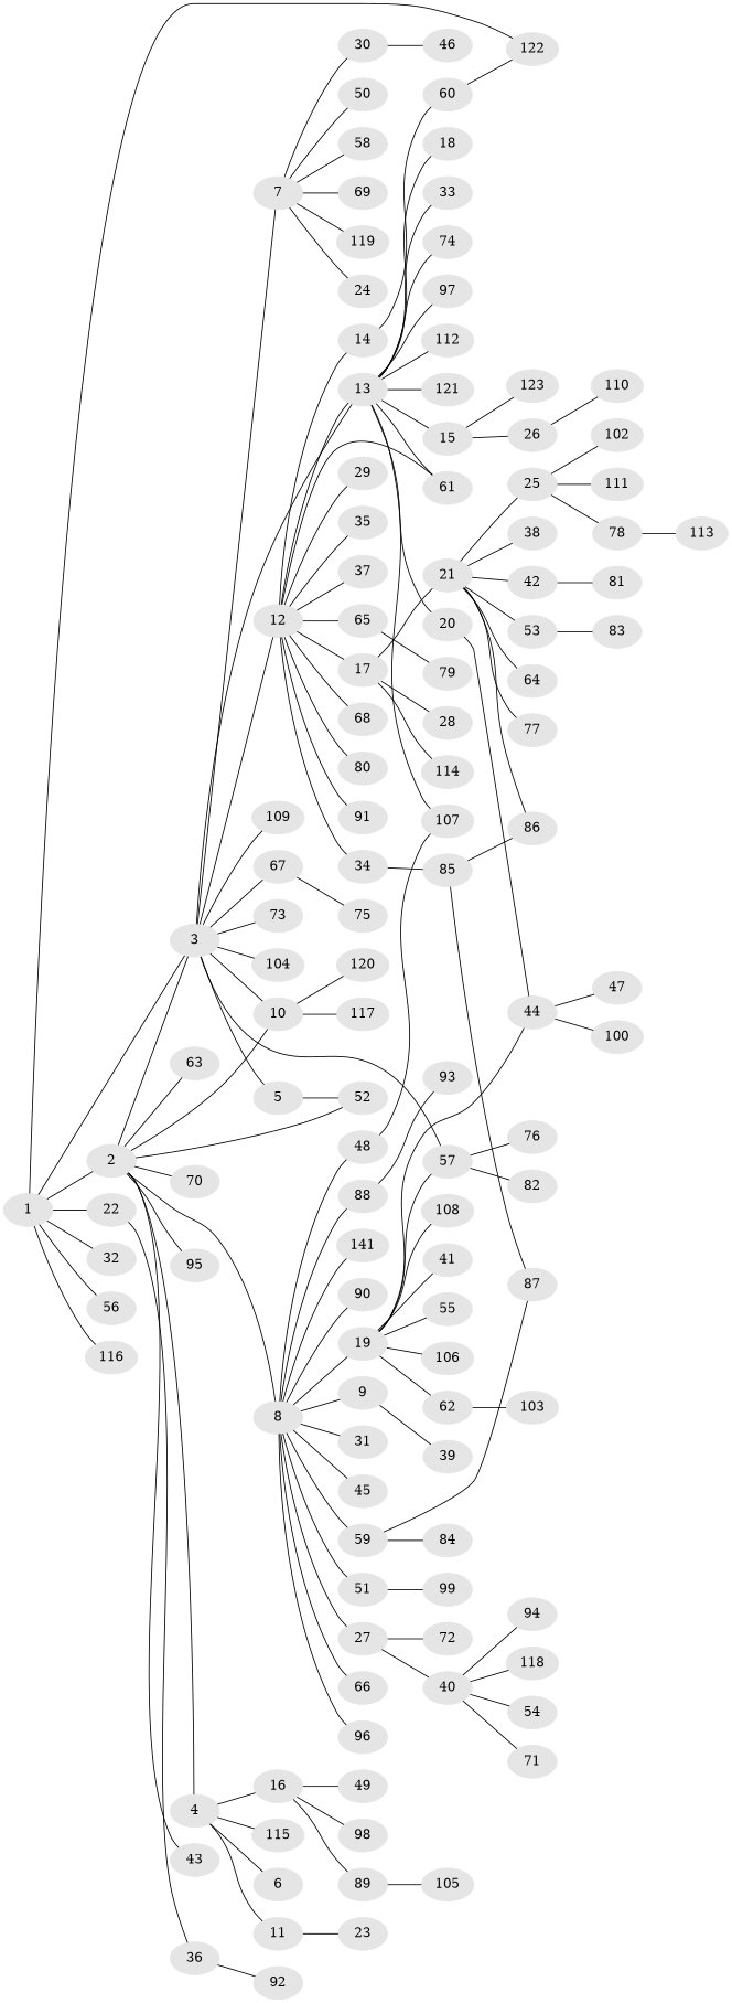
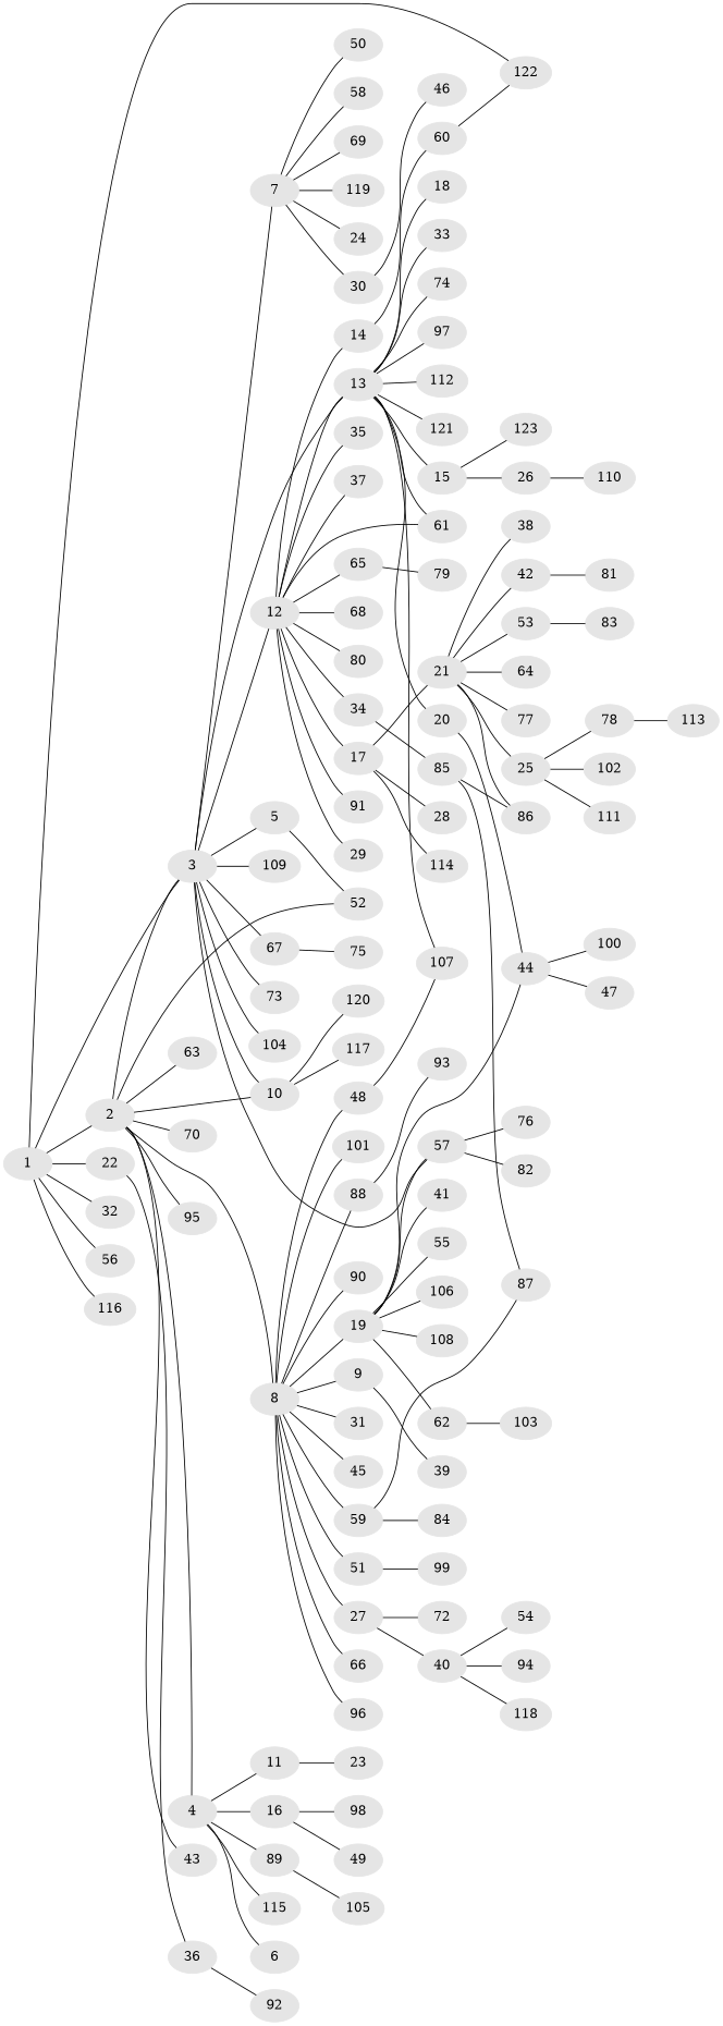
  graph {
    rankdir=LR
    node [color=gray90 style=filled]
    1
    2
    3
    22
    32
    56
    116
    122
    4
    8
    10
    43
    52
    63
    70
    95
    5
    7
    12
    13
    57
    67
    73
    104
    109
    36
    6
    11
    16
    89
    115
    9
    19
    27
    31
    45
    48
    51
    59
    66
    88
    90
    96
-   101 [label=141]
+   101
    117
    120
    24
    30
    50
    58
    69
    119
    14
    17
    29
    34
    35
    37
    61
    65
    68
    80
    91
    15
    18
    20
    33
    74
    97
    107
    112
    121
    76
    82
    75
    23
    49
    98
    105
    46
    39
    41
    44
    55
    62
    106
    108
    40
    72
    99
    84
    87
    93
    60
    21
    28
    114
    85
    79
    26
    123
    110
    25
    38
    42
    53
    64
    77
    86
    47
    100
    103
    78
    102
    111
    81
    83
    92
    113
    54
-   71
    94
    118
    1 -- 2
    1 -- 3
    1 -- 22
    1 -- 32
    1 -- 56
    1 -- 116
    1 -- 122
    2 -- 3
    2 -- 4
    2 -- 8
    2 -- 10
    2 -- 43
    2 -- 52
    2 -- 63
    2 -- 70
    2 -- 95
    3 -- 10
    3 -- 5
    3 -- 7
    3 -- 12
    3 -- 13
    3 -- 57
    3 -- 67
    3 -- 73
    3 -- 104
    3 -- 109
    22 -- 36
    4 -- 6
    4 -- 11
    4 -- 16
-   16 -- 89
+   4 -- 89
    4 -- 115
    8 -- 9
    8 -- 19
    8 -- 27
    8 -- 31
    8 -- 45
    8 -- 48
    8 -- 51
    8 -- 59
    8 -- 66
    8 -- 88
    8 -- 90
    8 -- 96
    8 -- 101
    10 -- 117
    10 -- 120
    5 -- 52
    7 -- 24
    7 -- 30
    7 -- 50
    7 -- 58
    7 -- 69
    7 -- 119
    12 -- 13
    12 -- 14
    12 -- 17
    12 -- 29
    12 -- 34
    12 -- 35
    12 -- 37
    12 -- 61
    12 -- 65
    12 -- 68
    12 -- 80
    12 -- 91
    13 -- 61
    13 -- 15
    13 -- 18
    13 -- 20
    13 -- 33
    13 -- 74
    13 -- 97
    13 -- 107
    13 -- 112
    13 -- 121
    57 -- 76
    57 -- 82
    67 -- 75
    36 -- 92
    11 -- 23
    16 -- 49
    16 -- 98
    89 -- 105
    9 -- 39
    19 -- 57
    19 -- 41
    19 -- 44
    19 -- 55
    19 -- 62
    19 -- 106
    19 -- 108
    27 -- 40
    27 -- 72
    48 -- 107
    51 -- 99
    59 -- 84
    59 -- 87
    88 -- 93
    30 -- 46
    14 -- 60
    17 -- 21
    17 -- 28
    17 -- 114
    34 -- 85
    65 -- 79
    15 -- 26
    15 -- 123
    20 -- 44
    44 -- 47
    44 -- 100
    62 -- 103
    40 -- 54
-   40 -- 71
    40 -- 94
    40 -- 118
    60 -- 122
    21 -- 25
    21 -- 38
    21 -- 42
    21 -- 53
    21 -- 64
    21 -- 77
    21 -- 86
    85 -- 87
    85 -- 86
    26 -- 110
    25 -- 78
    25 -- 102
    25 -- 111
    42 -- 81
    53 -- 83
    78 -- 113
  }
